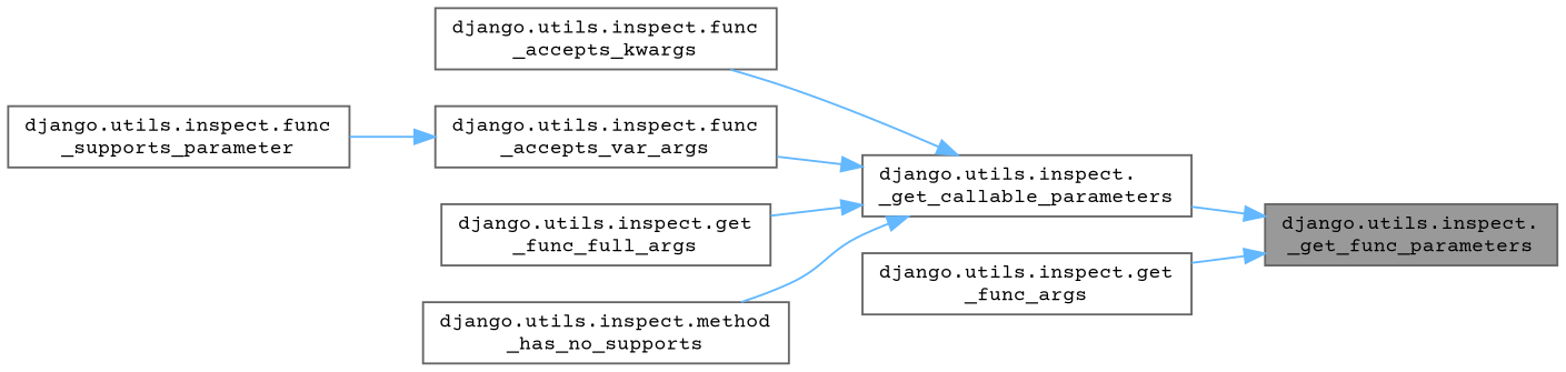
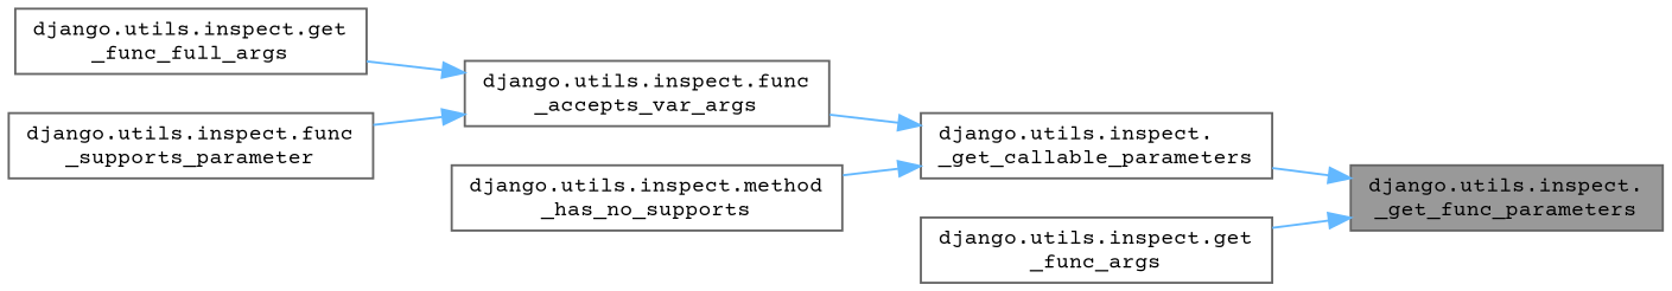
  digraph {
    fontname="Courier Prime"
    rankdir=RL
    node [color=grey40 fillcolor=white fontname="Courier Prime" fontsize=10 shape=box style=filled]
    edge [color=steelblue1 dir=back fontname="Courier Prime" fontsize=10 labelfontname=Helvetica labelfontsize=10 style=solid]
    n1 [color=gray40 fillcolor=grey60 fontcolor=black height=0.2 label="django.utils.inspect.\l_get_func_parameters" width=0.4]
    n2 [height=0.2 label="django.utils.inspect.\l_get_callable_parameters" width=0.4]
    n3 [height=0.2 label="django.utils.inspect.get\l_func_args" width=0.4]
-   n4 [height=0.2 label="django.utils.inspect.func\l_accepts_kwargs" width=0.4]
    n5 [height=0.2 label="django.utils.inspect.func\l_accepts_var_args" width=0.4]
    n6 [height=0.2 label="django.utils.inspect.get\l_func_full_args" width=0.4]
    n7 [height=0.2 label="django.utils.inspect.method\l_has_no_supports" width=0.4]
    n8 [height=0.2 label="django.utils.inspect.func\l_supports_parameter" width=0.4]
    n1 -> n2
    n1 -> n3
-   n2 -> n4
    n2 -> n5
-   n2 -> n6
+   n5 -> n6
    n2 -> n7
    n5 -> n8
  }
